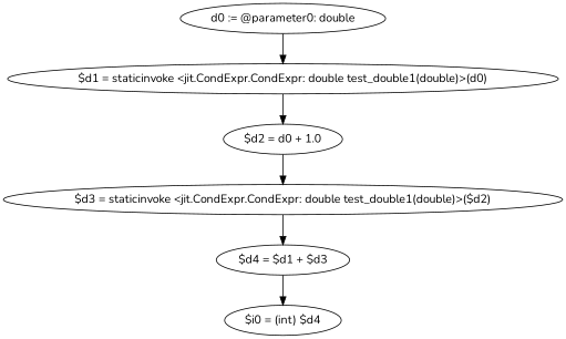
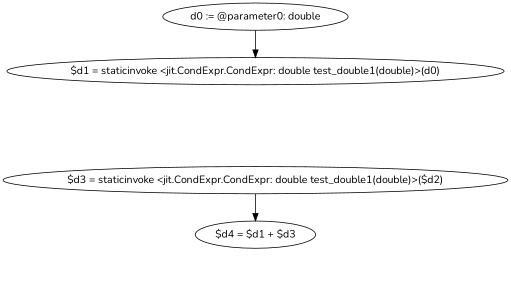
  digraph {
    fontname=Nunito
    node [fontname=Nunito]
    edge [fontname=Nunito]
    "d0 := @parameter0: double"
    "$d1 = staticinvoke <jit.CondExpr.CondExpr: double test_double1(double)>(d0)"
-   "$d2 = d0 + 1.0"
    "$d3 = staticinvoke <jit.CondExpr.CondExpr: double test_double1(double)>($d2)"
    "$d4 = $d1 + $d3"
-   "$i0 = (int) $d4"
    "d0 := @parameter0: double" -> "$d1 = staticinvoke <jit.CondExpr.CondExpr: double test_double1(double)>(d0)"
-   "$d1 = staticinvoke <jit.CondExpr.CondExpr: double test_double1(double)>(d0)" -> "$d2 = d0 + 1.0"
-   "$d2 = d0 + 1.0" -> "$d3 = staticinvoke <jit.CondExpr.CondExpr: double test_double1(double)>($d2)"
    "$d3 = staticinvoke <jit.CondExpr.CondExpr: double test_double1(double)>($d2)" -> "$d4 = $d1 + $d3"
-   "$d4 = $d1 + $d3" -> "$i0 = (int) $d4"
  }
